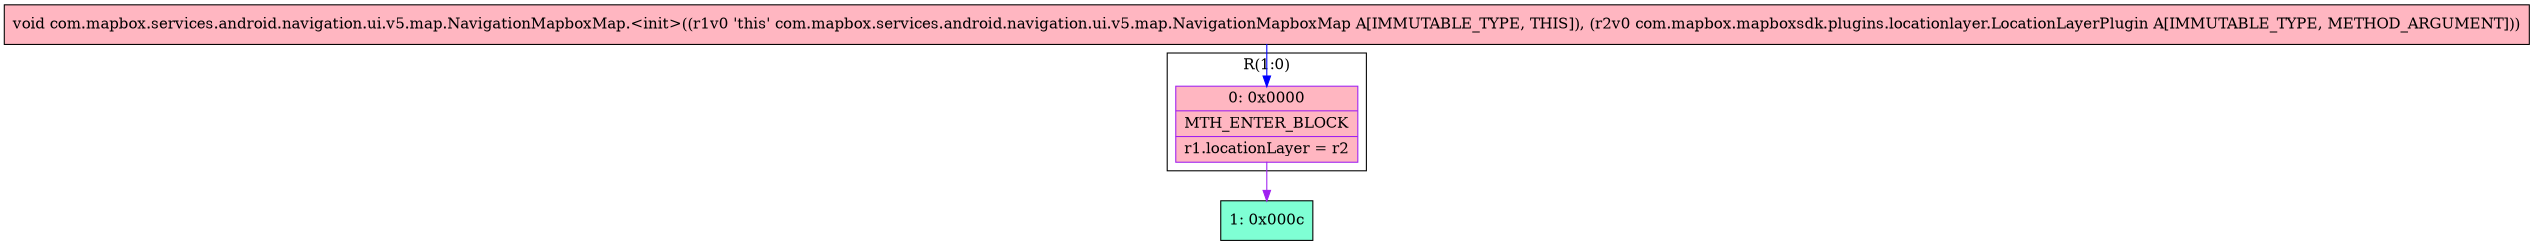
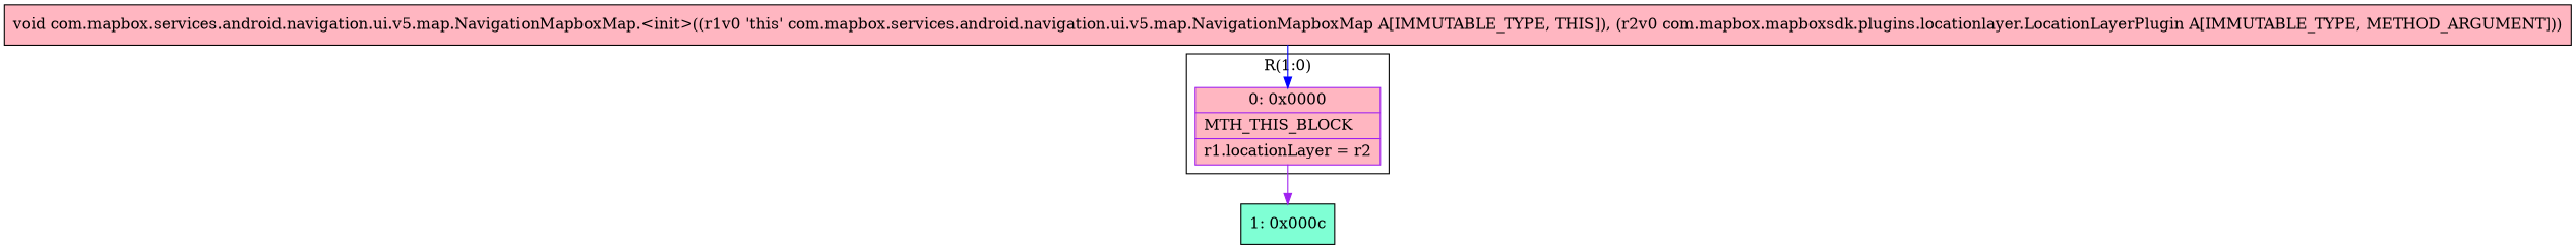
  digraph {
    node [color=black shape=record style=filled fillcolor=lightpink]
-   n1 [color=purple label="{0\:\ 0x0000|MTH_ENTER_BLOCK\l|r1.locationLayer = r2\l}"]
+   n1 [color=purple label="{0\:\ 0x0000|MTH_THIS_BLOCK\l|r1.locationLayer = r2\l}"]
    n2 [label="{1\:\ 0x000c}" fillcolor=aquamarine]
    n3 [label="{void com.mapbox.services.android.navigation.ui.v5.map.NavigationMapboxMap.\<init\>((r1v0 'this' com.mapbox.services.android.navigation.ui.v5.map.NavigationMapboxMap A[IMMUTABLE_TYPE, THIS]), (r2v0 com.mapbox.mapboxsdk.plugins.locationlayer.LocationLayerPlugin A[IMMUTABLE_TYPE, METHOD_ARGUMENT])) }"]
    subgraph cluster_1 {
      label="R(1:0)"
      n1
    }
    n1 -> n2 [color=purple]
    n3 -> n1 [color=blue]
  }
